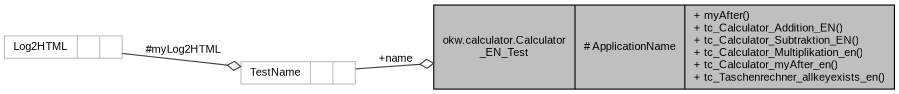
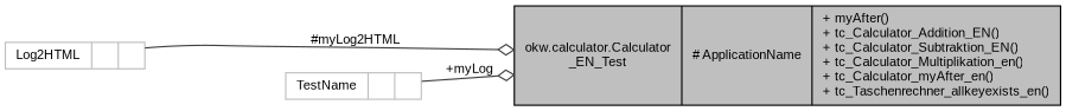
  digraph {
    fontname="Liberation Sans"
    rankdir=LR
    node [color=grey75 fillcolor=white fontname="Liberation Sans" fontsize=10 shape=record style=filled]
    edge [arrowhead=odiamond color=grey25 fontname="Liberation Sans" fontsize=10 labelfontname=Helvetica labelfontsize=10 style=solid]
    n1 [color=black fillcolor=grey75 fontcolor=black height=0.2 label="{okw.calculator.Calculator\l_EN_Test\n|# ApplicationName\l|+ myAfter()\l+ tc_Calculator_Addition_EN()\l+ tc_Calculator_Subtraktion_EN()\l+ tc_Calculator_Multiplikation_en()\l+ tc_Calculator_myAfter_en()\l+ tc_Taschenrechner_allkeyexists_en()\l}" width=0.4]
    n2 [height=0.2 label="{TestName\n||}" width=0.4]
    n3 [height=0.2 label="{Log2HTML\n||}" width=0.4]
-   n2 -> n1 [label=" +name"]
-   n3 -> n2 [label=" #myLog2HTML"]
+   n2 -> n1 [label=" +myLog"]
+   n3 -> n1 [label=" #myLog2HTML"]
  }
